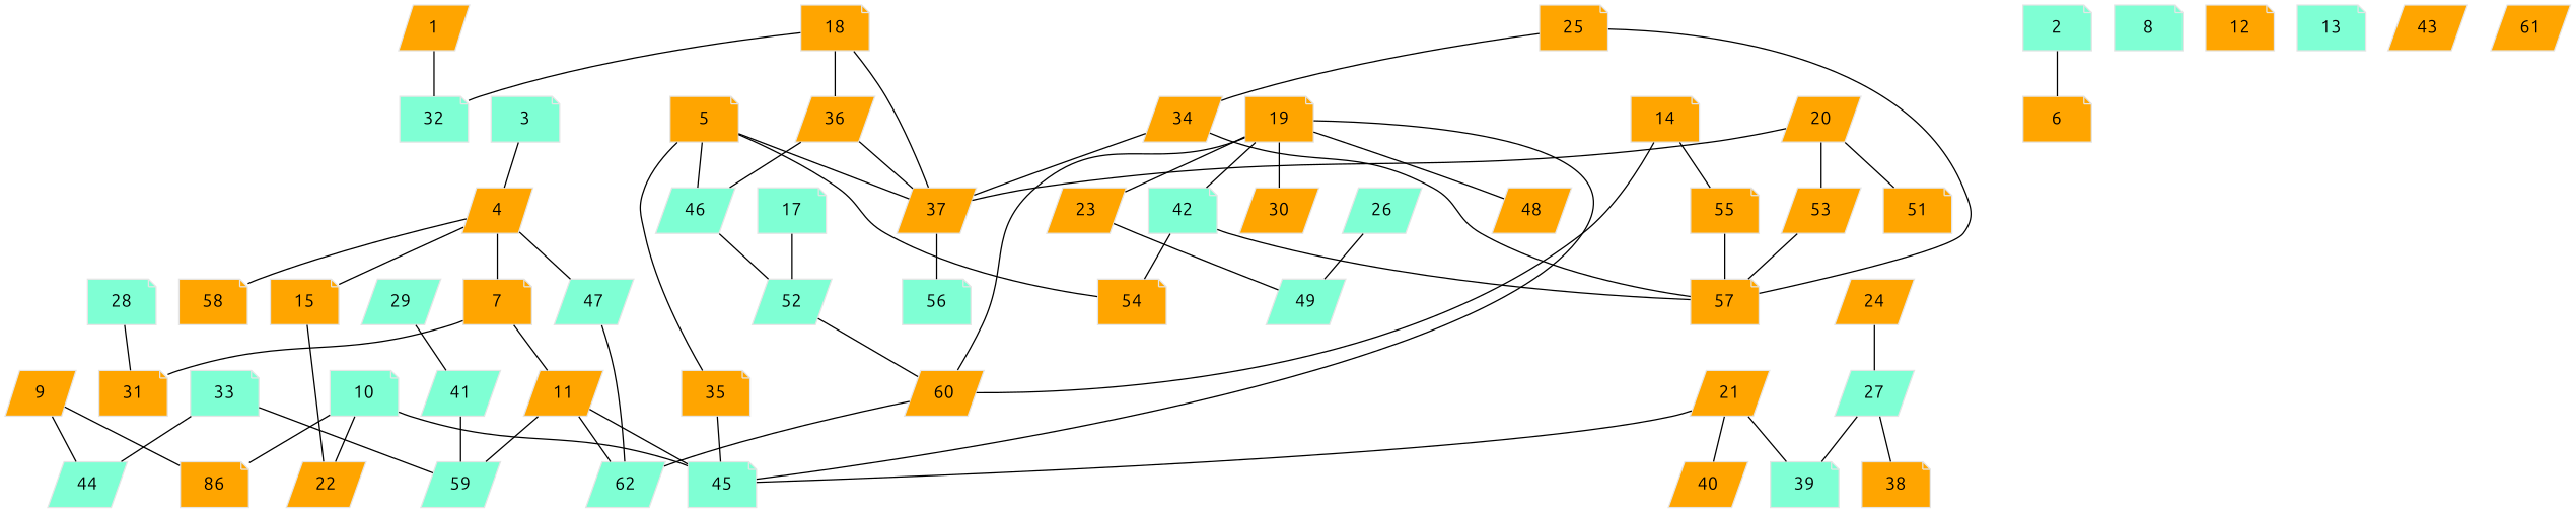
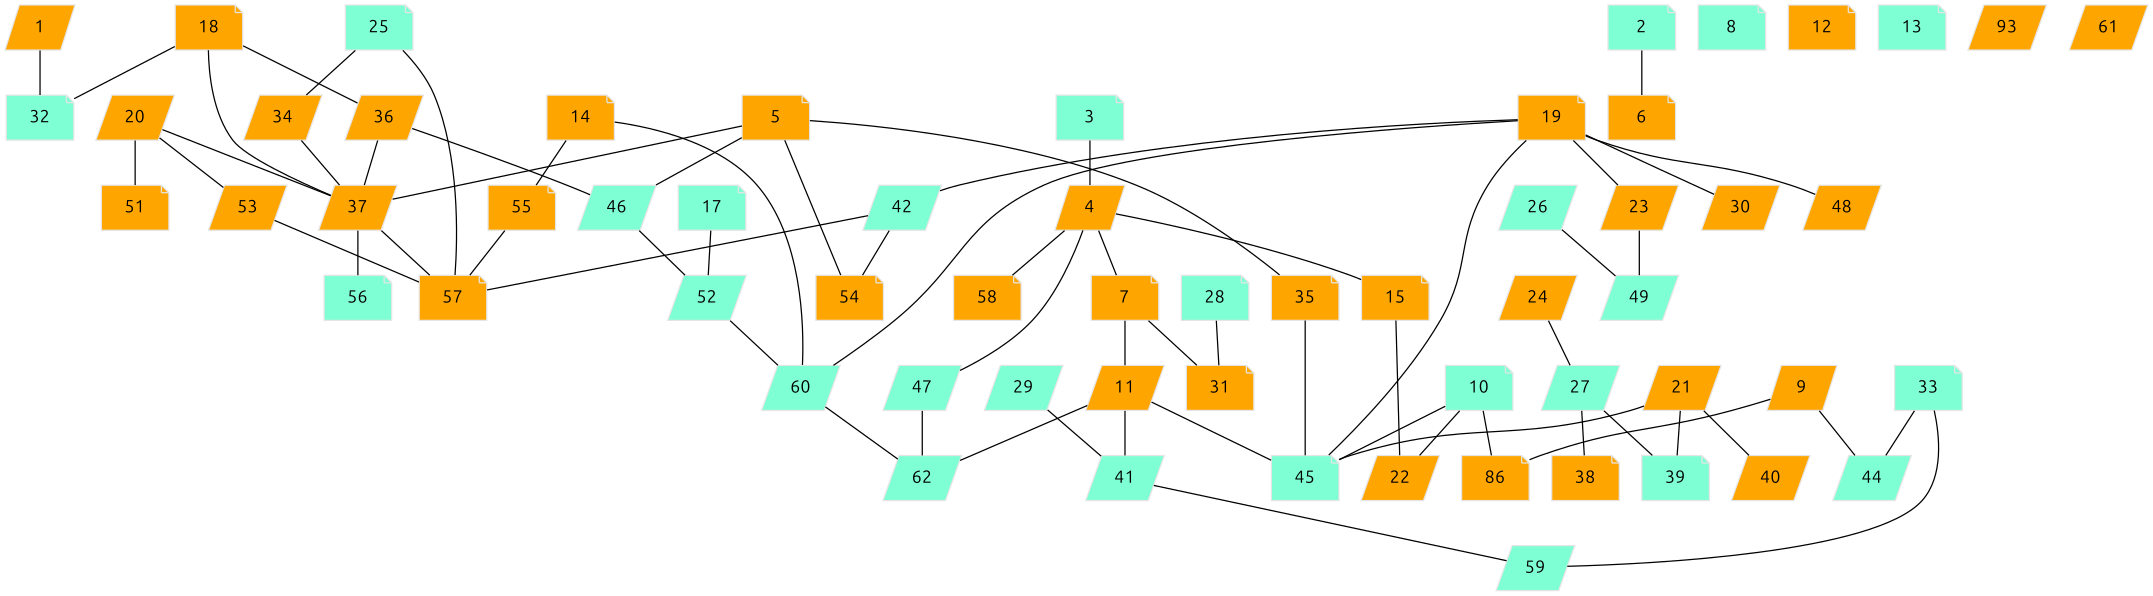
  graph {
    fontname=Ubuntu
    node [color=gray90 fillcolor=orange fontname=Ubuntu shape=parallelogram style=filled]
    edge [fontname=Ubuntu]
    32 [fillcolor=aquamarine shape=note]
    1
    2 [fillcolor=aquamarine shape=note]
    6 [shape=note]
    3 [fillcolor=aquamarine shape=note]
    4
    7 [shape=note]
    15 [shape=note]
    47 [fillcolor=aquamarine]
    58 [shape=note]
    31 [shape=note]
    11
    22
    62 [fillcolor=aquamarine]
    5 [shape=note]
    35 [shape=note]
    37
    46 [fillcolor=aquamarine]
    54 [shape=note]
    45 [fillcolor=aquamarine shape=note]
    57 [shape=note]
    56 [fillcolor=aquamarine shape=note]
    52 [fillcolor=aquamarine]
    59 [fillcolor=aquamarine]
    8 [fillcolor=aquamarine shape=note]
    n26 [label=86 shape=note]
    9
    44 [fillcolor=aquamarine]
    10 [fillcolor=aquamarine shape=note]
    12 [shape=note]
    13 [fillcolor=aquamarine shape=note]
    14 [shape=note]
    55 [shape=note]
-   60
+   60 [fillcolor=aquamarine]
    17 [fillcolor=aquamarine shape=note]
    18 [shape=note]
    36
    19 [shape=note]
    23
    30
-   42 [fillcolor=aquamarine shape=note]
+   42 [fillcolor=aquamarine]
    48
    49 [fillcolor=aquamarine]
    20
    51 [shape=note]
    53
    21
    39 [fillcolor=aquamarine shape=note]
    40
    27 [fillcolor=aquamarine]
    24
    38 [shape=note]
-   25 [shape=note]
+   25 [fillcolor=aquamarine shape=note]
    34
    26 [fillcolor=aquamarine]
    28 [fillcolor=aquamarine shape=note]
    29 [fillcolor=aquamarine]
    41 [fillcolor=aquamarine]
    33 [fillcolor=aquamarine shape=note]
-   43
+   43 [label=93]
    61
    1 -- 32
    2 -- 6
    3 -- 4
    4 -- 7
    4 -- 15
    4 -- 47
    4 -- 58
    7 -- 31
    7 -- 11
    15 -- 22
    47 -- 62
    11 -- 62
    11 -- 45
-   11 -- 59
+   11 -- 41
    5 -- 35
    5 -- 37
    5 -- 46
    5 -- 54
    35 -- 45
-   34 -- 57
+   37 -- 57
    37 -- 56
    46 -- 52
    52 -- 60
    9 -- n26
    9 -- 44
    10 -- 22
    10 -- 45
    10 -- n26
    14 -- 55
    14 -- 60
    55 -- 57
    60 -- 62
    17 -- 52
    18 -- 32
    18 -- 37
    18 -- 36
    36 -- 37
    36 -- 46
    19 -- 45
    19 -- 60
    19 -- 23
    19 -- 30
    19 -- 42
    19 -- 48
    23 -- 49
    42 -- 54
    42 -- 57
    20 -- 37
    20 -- 51
    20 -- 53
    53 -- 57
    21 -- 45
    21 -- 39
    21 -- 40
    27 -- 39
    27 -- 38
    24 -- 27
    25 -- 57
    25 -- 34
    34 -- 37
    26 -- 49
    28 -- 31
    29 -- 41
    41 -- 59
    33 -- 59
    33 -- 44
  }
